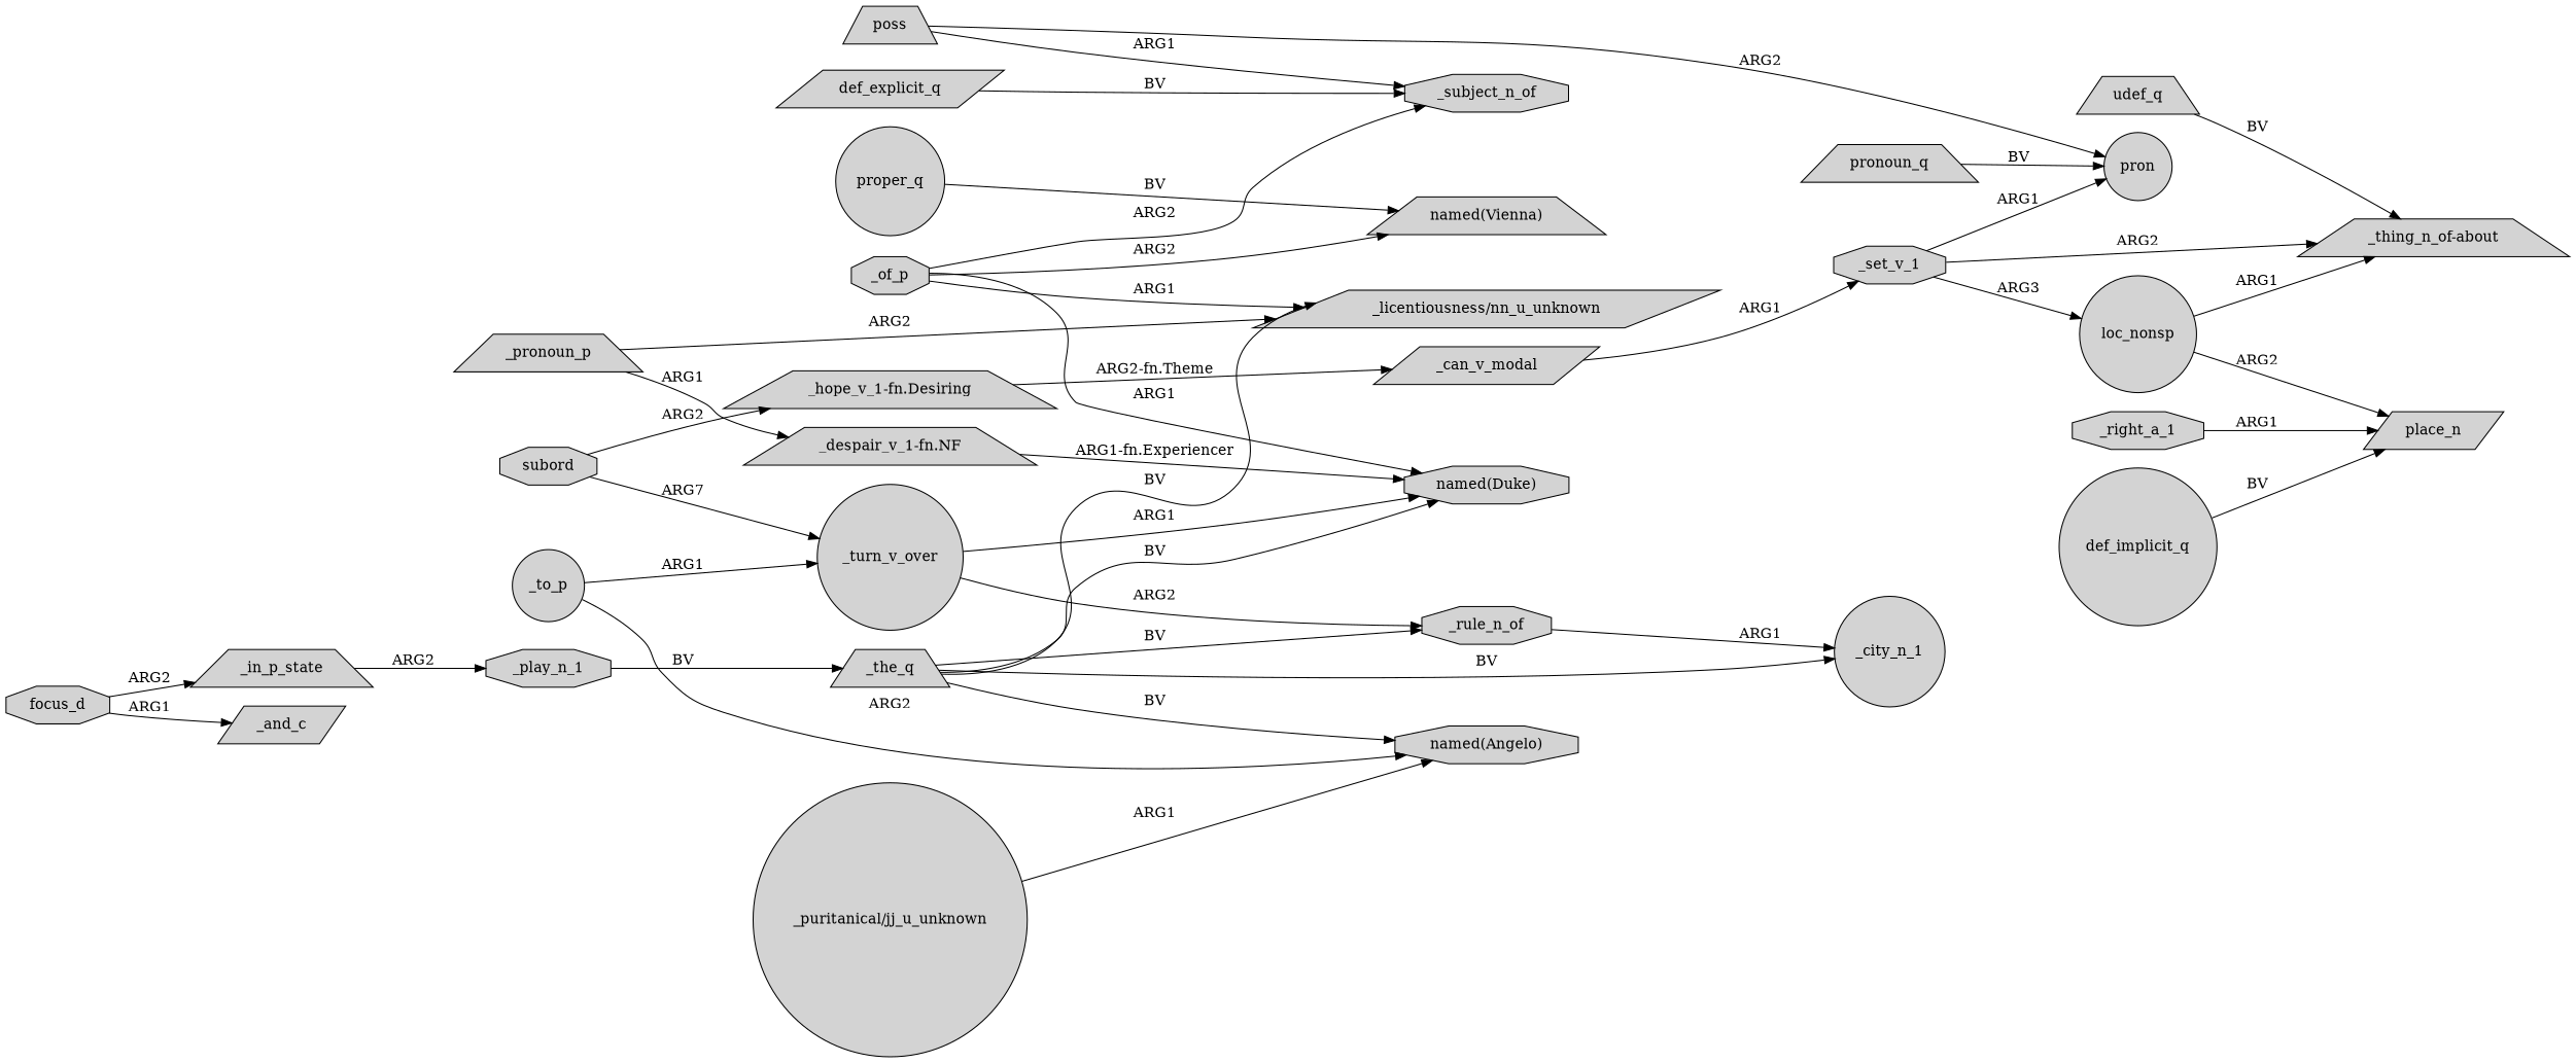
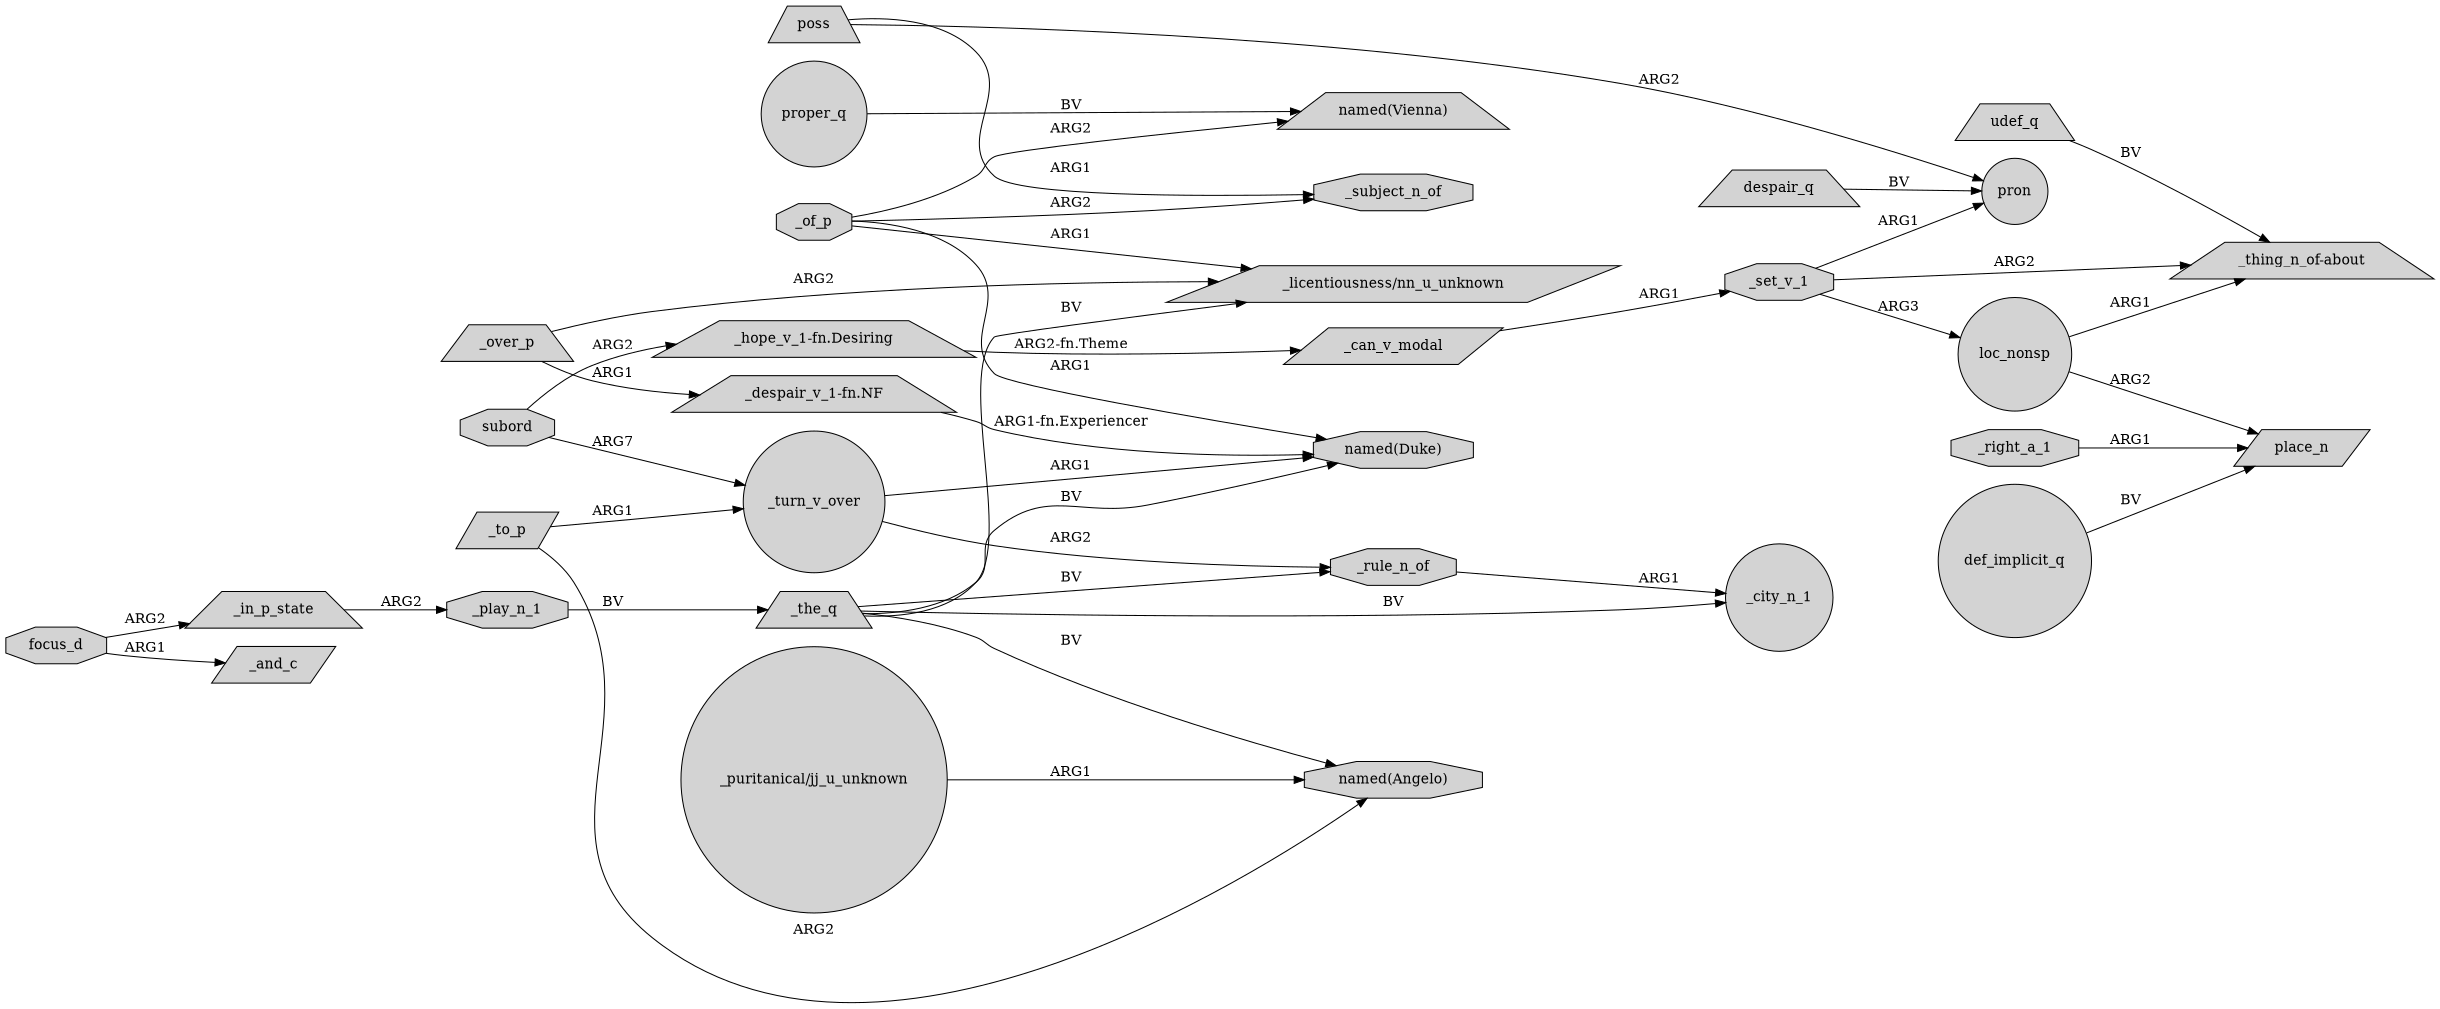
  digraph {
    rankdir=LR
    node [shape=octagon style=filled]
    loc_nonsp [shape=circle]
    _set_v_1
    "_thing_n_of-about" [shape=trapezium]
    pron [shape=circle]
    place_n [shape=parallelogram]
-   _to_p [shape=circle]
+   _to_p [shape=parallelogram]
    _turn_v_over [shape=circle]
    "named(Angelo)"
    "named(Duke)"
    _rule_n_of
    _city_n_1 [shape=circle]
    udef_q [shape=trapezium]
    _in_p_state [shape=trapezium]
    _play_n_1
    _and_c [shape=parallelogram]
    _the_q [shape=trapezium]
    poss [shape=trapezium]
    _subject_n_of
    "_puritanical/jj_u_unknown" [shape=circle]
    _right_a_1
    focus_d
    "_licentiousness/nn_u_unknown" [shape=parallelogram]
    def_implicit_q [shape=circle]
    subord
    "_hope_v_1-fn.Desiring" [shape=trapezium]
    _can_v_modal [shape=parallelogram]
    "_despair_v_1-fn.NF" [shape=trapezium]
-   pronoun_q [shape=trapezium]
+   pronoun_q [shape=trapezium label=despair_q]
    proper_q [shape=circle]
    "named(Vienna)" [shape=trapezium]
-   def_explicit_q [shape=parallelogram]
    _of_p
-   _over_p [shape=trapezium label=_pronoun_p]
+   _over_p [shape=trapezium]
    loc_nonsp -> "_thing_n_of-about" [label=ARG1]
    loc_nonsp -> place_n [label=ARG2]
    _set_v_1 -> loc_nonsp [label=ARG3]
    _set_v_1 -> "_thing_n_of-about" [label=ARG2]
    _set_v_1 -> pron [label=ARG1]
    _to_p -> _turn_v_over [label=ARG1]
    _to_p -> "named(Angelo)" [label=ARG2]
    _turn_v_over -> "named(Duke)" [label=ARG1]
    _turn_v_over -> _rule_n_of [label=ARG2]
    _rule_n_of -> _city_n_1 [label=ARG1]
    udef_q -> "_thing_n_of-about" [label=BV]
    _in_p_state -> _play_n_1 [label=ARG2]
    _play_n_1 -> _the_q [label=BV]
    _the_q -> "named(Angelo)" [label=BV]
    _the_q -> "named(Duke)" [label=BV]
    _the_q -> _rule_n_of [label=BV]
    _the_q -> _city_n_1 [label=BV]
    _the_q -> "_licentiousness/nn_u_unknown" [label=BV]
    poss -> pron [label=ARG2]
    poss -> _subject_n_of [label=ARG1]
    "_puritanical/jj_u_unknown" -> "named(Angelo)" [label=ARG1]
    _right_a_1 -> place_n [label=ARG1]
    focus_d -> _in_p_state [label=ARG2]
    focus_d -> _and_c [label=ARG1]
    def_implicit_q -> place_n [label=BV]
    subord -> _turn_v_over [label=ARG7]
    subord -> "_hope_v_1-fn.Desiring" [label=ARG2]
    "_hope_v_1-fn.Desiring" -> _can_v_modal [label="ARG2-fn.Theme"]
    _can_v_modal -> _set_v_1 [label=ARG1]
    "_despair_v_1-fn.NF" -> "named(Duke)" [label="ARG1-fn.Experiencer"]
    pronoun_q -> pron [label=BV]
    proper_q -> "named(Vienna)" [label=BV]
-   def_explicit_q -> _subject_n_of [label=BV]
    _of_p -> "named(Duke)" [label=ARG1]
    _of_p -> _subject_n_of [label=ARG2]
    _of_p -> "_licentiousness/nn_u_unknown" [label=ARG1]
    _of_p -> "named(Vienna)" [label=ARG2]
    _over_p -> "_licentiousness/nn_u_unknown" [label=ARG2]
    _over_p -> "_despair_v_1-fn.NF" [label=ARG1]
  }
